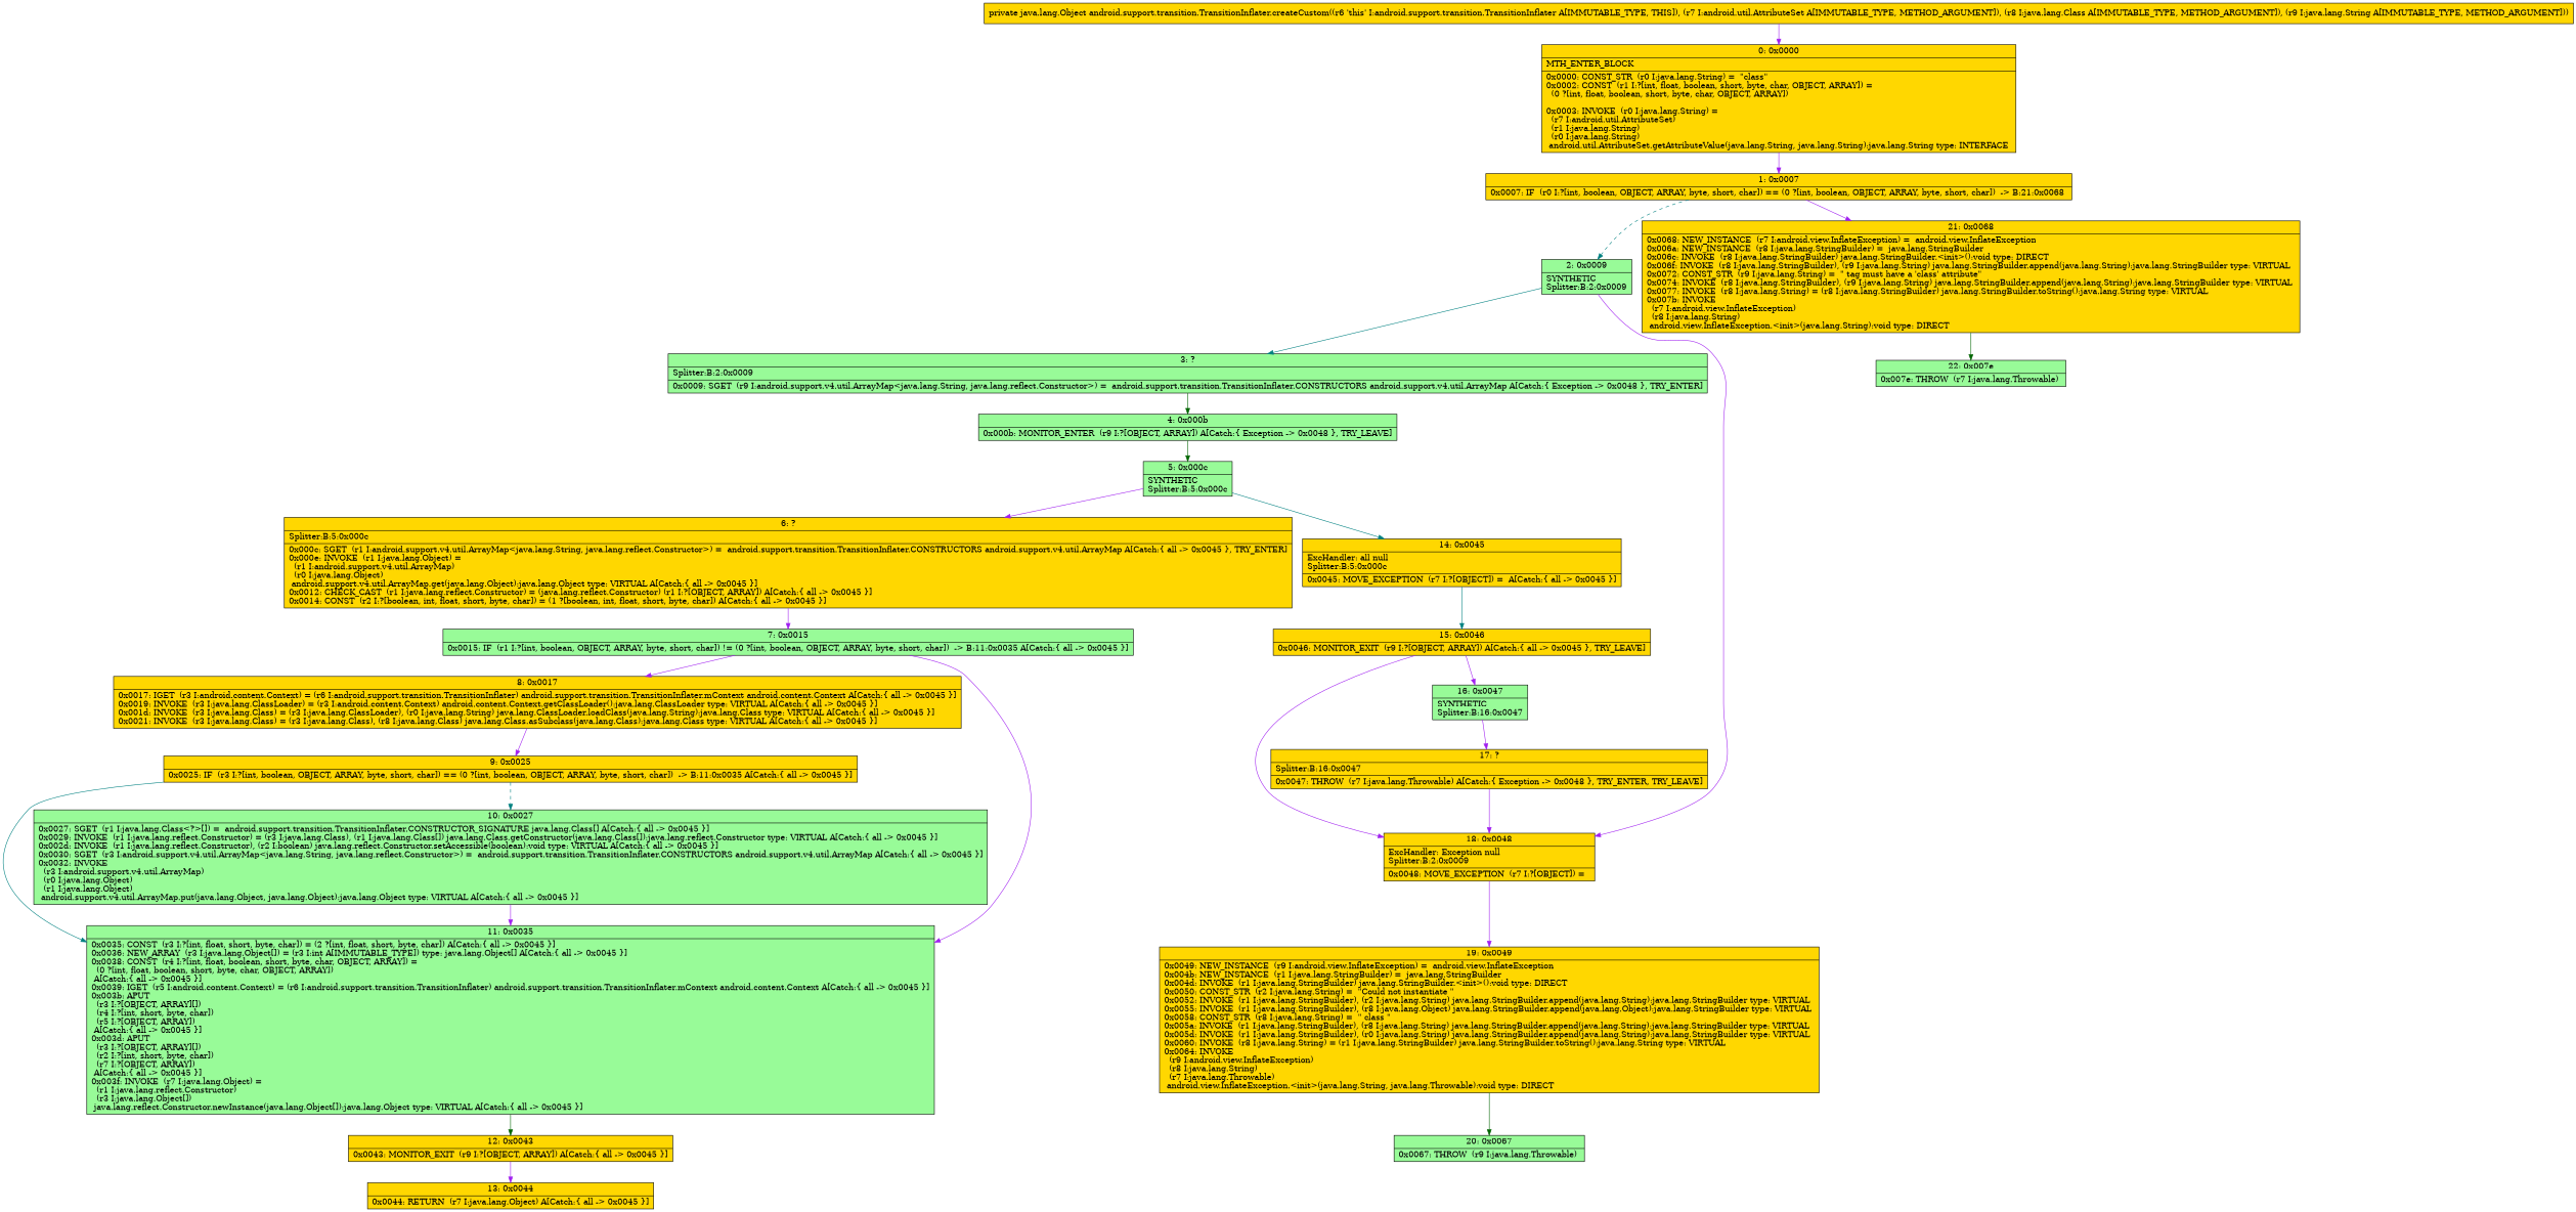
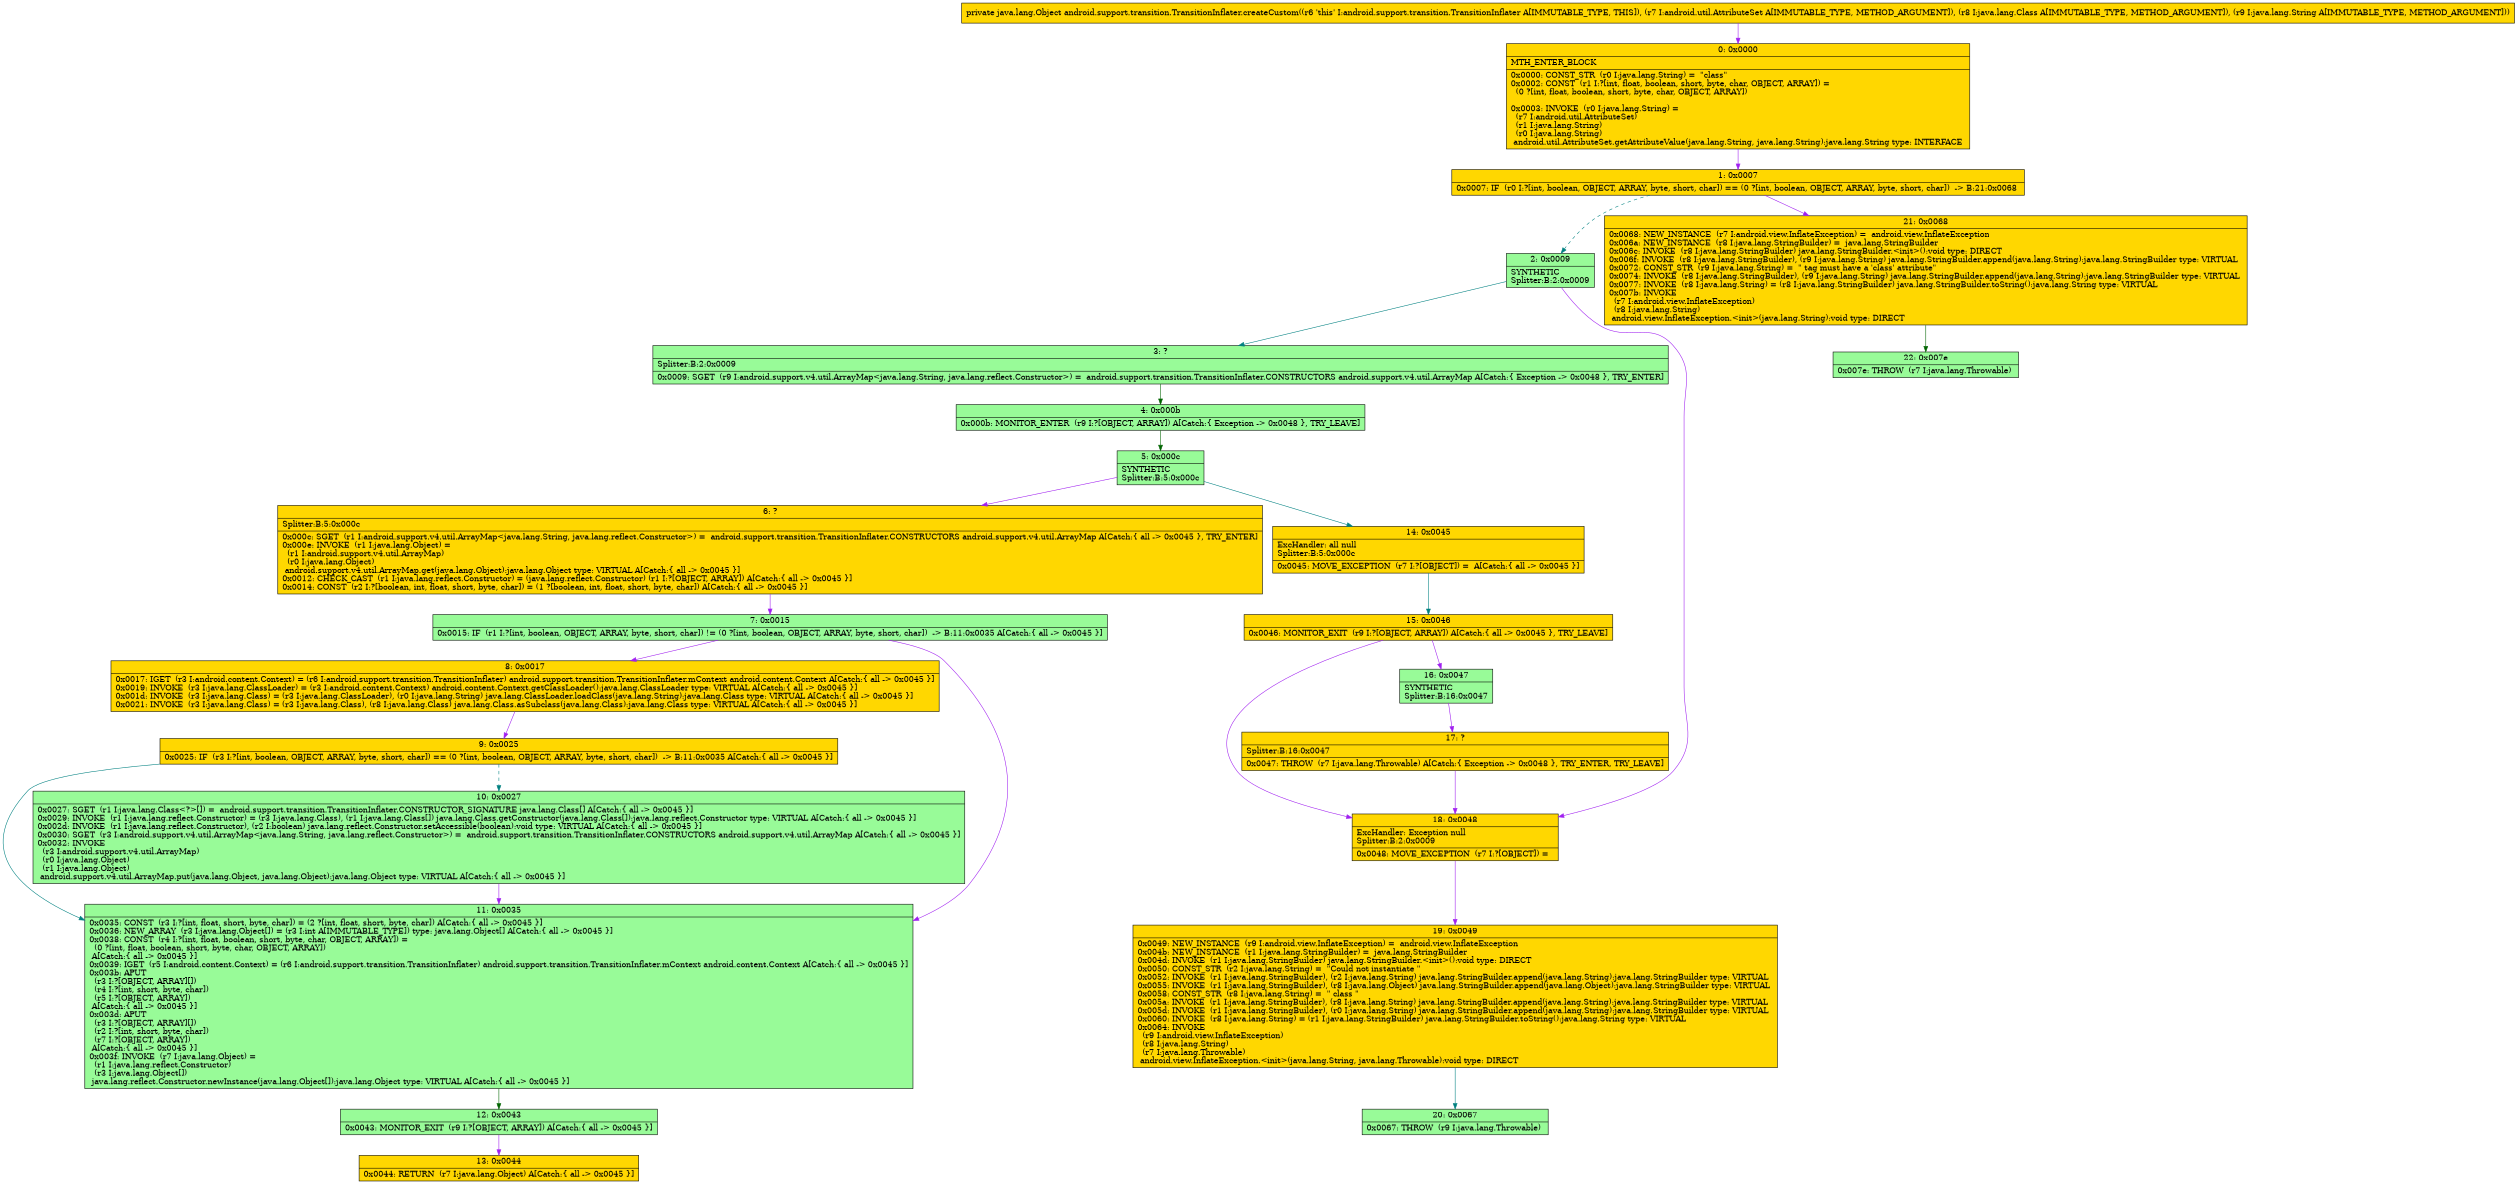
  digraph {
    fontname="DejaVu Serif"
    node [fillcolor=gold fontname="DejaVu Serif" shape=record style=filled]
    edge [color=purple fontname="DejaVu Serif"]
    n1 [label="{0\:\ 0x0000|MTH_ENTER_BLOCK\l|0x0000: CONST_STR  (r0 I:java.lang.String) =  \"class\" \l0x0002: CONST  (r1 I:?[int, float, boolean, short, byte, char, OBJECT, ARRAY]) = \l  (0 ?[int, float, boolean, short, byte, char, OBJECT, ARRAY])\l \l0x0003: INVOKE  (r0 I:java.lang.String) = \l  (r7 I:android.util.AttributeSet)\l  (r1 I:java.lang.String)\l  (r0 I:java.lang.String)\l android.util.AttributeSet.getAttributeValue(java.lang.String, java.lang.String):java.lang.String type: INTERFACE \l}"]
    n2 [label="{1\:\ 0x0007|0x0007: IF  (r0 I:?[int, boolean, OBJECT, ARRAY, byte, short, char]) == (0 ?[int, boolean, OBJECT, ARRAY, byte, short, char])  \-\> B:21:0x0068 \l}"]
    n3 [fillcolor=palegreen label="{2\:\ 0x0009|SYNTHETIC\lSplitter:B:2:0x0009\l}"]
    n4 [label="{21\:\ 0x0068|0x0068: NEW_INSTANCE  (r7 I:android.view.InflateException) =  android.view.InflateException \l0x006a: NEW_INSTANCE  (r8 I:java.lang.StringBuilder) =  java.lang.StringBuilder \l0x006c: INVOKE  (r8 I:java.lang.StringBuilder) java.lang.StringBuilder.\<init\>():void type: DIRECT \l0x006f: INVOKE  (r8 I:java.lang.StringBuilder), (r9 I:java.lang.String) java.lang.StringBuilder.append(java.lang.String):java.lang.StringBuilder type: VIRTUAL \l0x0072: CONST_STR  (r9 I:java.lang.String) =  \" tag must have a 'class' attribute\" \l0x0074: INVOKE  (r8 I:java.lang.StringBuilder), (r9 I:java.lang.String) java.lang.StringBuilder.append(java.lang.String):java.lang.StringBuilder type: VIRTUAL \l0x0077: INVOKE  (r8 I:java.lang.String) = (r8 I:java.lang.StringBuilder) java.lang.StringBuilder.toString():java.lang.String type: VIRTUAL \l0x007b: INVOKE  \l  (r7 I:android.view.InflateException)\l  (r8 I:java.lang.String)\l android.view.InflateException.\<init\>(java.lang.String):void type: DIRECT \l}"]
    n5 [fillcolor=palegreen label="{3\:\ ?|Splitter:B:2:0x0009\l|0x0009: SGET  (r9 I:android.support.v4.util.ArrayMap\<java.lang.String, java.lang.reflect.Constructor\>) =  android.support.transition.TransitionInflater.CONSTRUCTORS android.support.v4.util.ArrayMap A[Catch:\{ Exception \-\> 0x0048 \}, TRY_ENTER]\l}"]
    n6 [label="{18\:\ 0x0048|ExcHandler: Exception null\lSplitter:B:2:0x0009\l|0x0048: MOVE_EXCEPTION  (r7 I:?[OBJECT]) =  \l}"]
    n7 [fillcolor=palegreen label="{22\:\ 0x007e|0x007e: THROW  (r7 I:java.lang.Throwable) \l}"]
    n8 [fillcolor=palegreen label="{4\:\ 0x000b|0x000b: MONITOR_ENTER  (r9 I:?[OBJECT, ARRAY]) A[Catch:\{ Exception \-\> 0x0048 \}, TRY_LEAVE]\l}"]
    n9 [label="{19\:\ 0x0049|0x0049: NEW_INSTANCE  (r9 I:android.view.InflateException) =  android.view.InflateException \l0x004b: NEW_INSTANCE  (r1 I:java.lang.StringBuilder) =  java.lang.StringBuilder \l0x004d: INVOKE  (r1 I:java.lang.StringBuilder) java.lang.StringBuilder.\<init\>():void type: DIRECT \l0x0050: CONST_STR  (r2 I:java.lang.String) =  \"Could not instantiate \" \l0x0052: INVOKE  (r1 I:java.lang.StringBuilder), (r2 I:java.lang.String) java.lang.StringBuilder.append(java.lang.String):java.lang.StringBuilder type: VIRTUAL \l0x0055: INVOKE  (r1 I:java.lang.StringBuilder), (r8 I:java.lang.Object) java.lang.StringBuilder.append(java.lang.Object):java.lang.StringBuilder type: VIRTUAL \l0x0058: CONST_STR  (r8 I:java.lang.String) =  \" class \" \l0x005a: INVOKE  (r1 I:java.lang.StringBuilder), (r8 I:java.lang.String) java.lang.StringBuilder.append(java.lang.String):java.lang.StringBuilder type: VIRTUAL \l0x005d: INVOKE  (r1 I:java.lang.StringBuilder), (r0 I:java.lang.String) java.lang.StringBuilder.append(java.lang.String):java.lang.StringBuilder type: VIRTUAL \l0x0060: INVOKE  (r8 I:java.lang.String) = (r1 I:java.lang.StringBuilder) java.lang.StringBuilder.toString():java.lang.String type: VIRTUAL \l0x0064: INVOKE  \l  (r9 I:android.view.InflateException)\l  (r8 I:java.lang.String)\l  (r7 I:java.lang.Throwable)\l android.view.InflateException.\<init\>(java.lang.String, java.lang.Throwable):void type: DIRECT \l}"]
    n10 [fillcolor=palegreen label="{5\:\ 0x000c|SYNTHETIC\lSplitter:B:5:0x000c\l}"]
    n11 [label="{6\:\ ?|Splitter:B:5:0x000c\l|0x000c: SGET  (r1 I:android.support.v4.util.ArrayMap\<java.lang.String, java.lang.reflect.Constructor\>) =  android.support.transition.TransitionInflater.CONSTRUCTORS android.support.v4.util.ArrayMap A[Catch:\{ all \-\> 0x0045 \}, TRY_ENTER]\l0x000e: INVOKE  (r1 I:java.lang.Object) = \l  (r1 I:android.support.v4.util.ArrayMap)\l  (r0 I:java.lang.Object)\l android.support.v4.util.ArrayMap.get(java.lang.Object):java.lang.Object type: VIRTUAL A[Catch:\{ all \-\> 0x0045 \}]\l0x0012: CHECK_CAST  (r1 I:java.lang.reflect.Constructor) = (java.lang.reflect.Constructor) (r1 I:?[OBJECT, ARRAY]) A[Catch:\{ all \-\> 0x0045 \}]\l0x0014: CONST  (r2 I:?[boolean, int, float, short, byte, char]) = (1 ?[boolean, int, float, short, byte, char]) A[Catch:\{ all \-\> 0x0045 \}]\l}"]
    n12 [label="{14\:\ 0x0045|ExcHandler: all null\lSplitter:B:5:0x000c\l|0x0045: MOVE_EXCEPTION  (r7 I:?[OBJECT]) =  A[Catch:\{ all \-\> 0x0045 \}]\l}"]
    n13 [fillcolor=palegreen label="{7\:\ 0x0015|0x0015: IF  (r1 I:?[int, boolean, OBJECT, ARRAY, byte, short, char]) != (0 ?[int, boolean, OBJECT, ARRAY, byte, short, char])  \-\> B:11:0x0035 A[Catch:\{ all \-\> 0x0045 \}]\l}"]
    n14 [label="{15\:\ 0x0046|0x0046: MONITOR_EXIT  (r9 I:?[OBJECT, ARRAY]) A[Catch:\{ all \-\> 0x0045 \}, TRY_LEAVE]\l}"]
    n15 [label="{8\:\ 0x0017|0x0017: IGET  (r3 I:android.content.Context) = (r6 I:android.support.transition.TransitionInflater) android.support.transition.TransitionInflater.mContext android.content.Context A[Catch:\{ all \-\> 0x0045 \}]\l0x0019: INVOKE  (r3 I:java.lang.ClassLoader) = (r3 I:android.content.Context) android.content.Context.getClassLoader():java.lang.ClassLoader type: VIRTUAL A[Catch:\{ all \-\> 0x0045 \}]\l0x001d: INVOKE  (r3 I:java.lang.Class) = (r3 I:java.lang.ClassLoader), (r0 I:java.lang.String) java.lang.ClassLoader.loadClass(java.lang.String):java.lang.Class type: VIRTUAL A[Catch:\{ all \-\> 0x0045 \}]\l0x0021: INVOKE  (r3 I:java.lang.Class) = (r3 I:java.lang.Class), (r8 I:java.lang.Class) java.lang.Class.asSubclass(java.lang.Class):java.lang.Class type: VIRTUAL A[Catch:\{ all \-\> 0x0045 \}]\l}"]
    n16 [fillcolor=palegreen label="{11\:\ 0x0035|0x0035: CONST  (r3 I:?[int, float, short, byte, char]) = (2 ?[int, float, short, byte, char]) A[Catch:\{ all \-\> 0x0045 \}]\l0x0036: NEW_ARRAY  (r3 I:java.lang.Object[]) = (r3 I:int A[IMMUTABLE_TYPE]) type: java.lang.Object[] A[Catch:\{ all \-\> 0x0045 \}]\l0x0038: CONST  (r4 I:?[int, float, boolean, short, byte, char, OBJECT, ARRAY]) = \l  (0 ?[int, float, boolean, short, byte, char, OBJECT, ARRAY])\l A[Catch:\{ all \-\> 0x0045 \}]\l0x0039: IGET  (r5 I:android.content.Context) = (r6 I:android.support.transition.TransitionInflater) android.support.transition.TransitionInflater.mContext android.content.Context A[Catch:\{ all \-\> 0x0045 \}]\l0x003b: APUT  \l  (r3 I:?[OBJECT, ARRAY][])\l  (r4 I:?[int, short, byte, char])\l  (r5 I:?[OBJECT, ARRAY])\l A[Catch:\{ all \-\> 0x0045 \}]\l0x003d: APUT  \l  (r3 I:?[OBJECT, ARRAY][])\l  (r2 I:?[int, short, byte, char])\l  (r7 I:?[OBJECT, ARRAY])\l A[Catch:\{ all \-\> 0x0045 \}]\l0x003f: INVOKE  (r7 I:java.lang.Object) = \l  (r1 I:java.lang.reflect.Constructor)\l  (r3 I:java.lang.Object[])\l java.lang.reflect.Constructor.newInstance(java.lang.Object[]):java.lang.Object type: VIRTUAL A[Catch:\{ all \-\> 0x0045 \}]\l}"]
    n17 [label="{9\:\ 0x0025|0x0025: IF  (r3 I:?[int, boolean, OBJECT, ARRAY, byte, short, char]) == (0 ?[int, boolean, OBJECT, ARRAY, byte, short, char])  \-\> B:11:0x0035 A[Catch:\{ all \-\> 0x0045 \}]\l}"]
-   n18 [label="{12\:\ 0x0043|0x0043: MONITOR_EXIT  (r9 I:?[OBJECT, ARRAY]) A[Catch:\{ all \-\> 0x0045 \}]\l}"]
+   n18 [fillcolor=palegreen label="{12\:\ 0x0043|0x0043: MONITOR_EXIT  (r9 I:?[OBJECT, ARRAY]) A[Catch:\{ all \-\> 0x0045 \}]\l}"]
    n19 [fillcolor=palegreen label="{10\:\ 0x0027|0x0027: SGET  (r1 I:java.lang.Class\<?\>[]) =  android.support.transition.TransitionInflater.CONSTRUCTOR_SIGNATURE java.lang.Class[] A[Catch:\{ all \-\> 0x0045 \}]\l0x0029: INVOKE  (r1 I:java.lang.reflect.Constructor) = (r3 I:java.lang.Class), (r1 I:java.lang.Class[]) java.lang.Class.getConstructor(java.lang.Class[]):java.lang.reflect.Constructor type: VIRTUAL A[Catch:\{ all \-\> 0x0045 \}]\l0x002d: INVOKE  (r1 I:java.lang.reflect.Constructor), (r2 I:boolean) java.lang.reflect.Constructor.setAccessible(boolean):void type: VIRTUAL A[Catch:\{ all \-\> 0x0045 \}]\l0x0030: SGET  (r3 I:android.support.v4.util.ArrayMap\<java.lang.String, java.lang.reflect.Constructor\>) =  android.support.transition.TransitionInflater.CONSTRUCTORS android.support.v4.util.ArrayMap A[Catch:\{ all \-\> 0x0045 \}]\l0x0032: INVOKE  \l  (r3 I:android.support.v4.util.ArrayMap)\l  (r0 I:java.lang.Object)\l  (r1 I:java.lang.Object)\l android.support.v4.util.ArrayMap.put(java.lang.Object, java.lang.Object):java.lang.Object type: VIRTUAL A[Catch:\{ all \-\> 0x0045 \}]\l}"]
    n20 [label="{13\:\ 0x0044|0x0044: RETURN  (r7 I:java.lang.Object) A[Catch:\{ all \-\> 0x0045 \}]\l}"]
    n21 [fillcolor=palegreen label="{16\:\ 0x0047|SYNTHETIC\lSplitter:B:16:0x0047\l}"]
    n22 [label="{17\:\ ?|Splitter:B:16:0x0047\l|0x0047: THROW  (r7 I:java.lang.Throwable) A[Catch:\{ Exception \-\> 0x0048 \}, TRY_ENTER, TRY_LEAVE]\l}"]
    n23 [fillcolor=palegreen label="{20\:\ 0x0067|0x0067: THROW  (r9 I:java.lang.Throwable) \l}"]
    n24 [label="{private java.lang.Object android.support.transition.TransitionInflater.createCustom((r6 'this' I:android.support.transition.TransitionInflater A[IMMUTABLE_TYPE, THIS]), (r7 I:android.util.AttributeSet A[IMMUTABLE_TYPE, METHOD_ARGUMENT]), (r8 I:java.lang.Class A[IMMUTABLE_TYPE, METHOD_ARGUMENT]), (r9 I:java.lang.String A[IMMUTABLE_TYPE, METHOD_ARGUMENT])) }"]
    n1 -> n2
    n2 -> n3 [color=teal style=dashed]
    n2 -> n4
    n3 -> n5 [color=teal]
    n3 -> n6
    n4 -> n7 [color=darkgreen]
    n5 -> n8 [color=darkgreen]
    n6 -> n9
    n8 -> n10 [color=darkgreen]
-   n9 -> n23 [color=darkgreen]
+   n9 -> n23 [color=teal]
    n10 -> n11
    n10 -> n12 [color=teal]
    n11 -> n13
    n12 -> n14 [color=teal]
    n13 -> n15 [style=solid]
    n13 -> n16
    n14 -> n6
    n14 -> n21
    n15 -> n17
    n16 -> n18 [color=darkgreen]
    n17 -> n16 [color=teal]
    n17 -> n19 [color=teal style=dashed]
    n18 -> n20
    n19 -> n16
    n21 -> n22
    n22 -> n6
    n24 -> n1
  }
